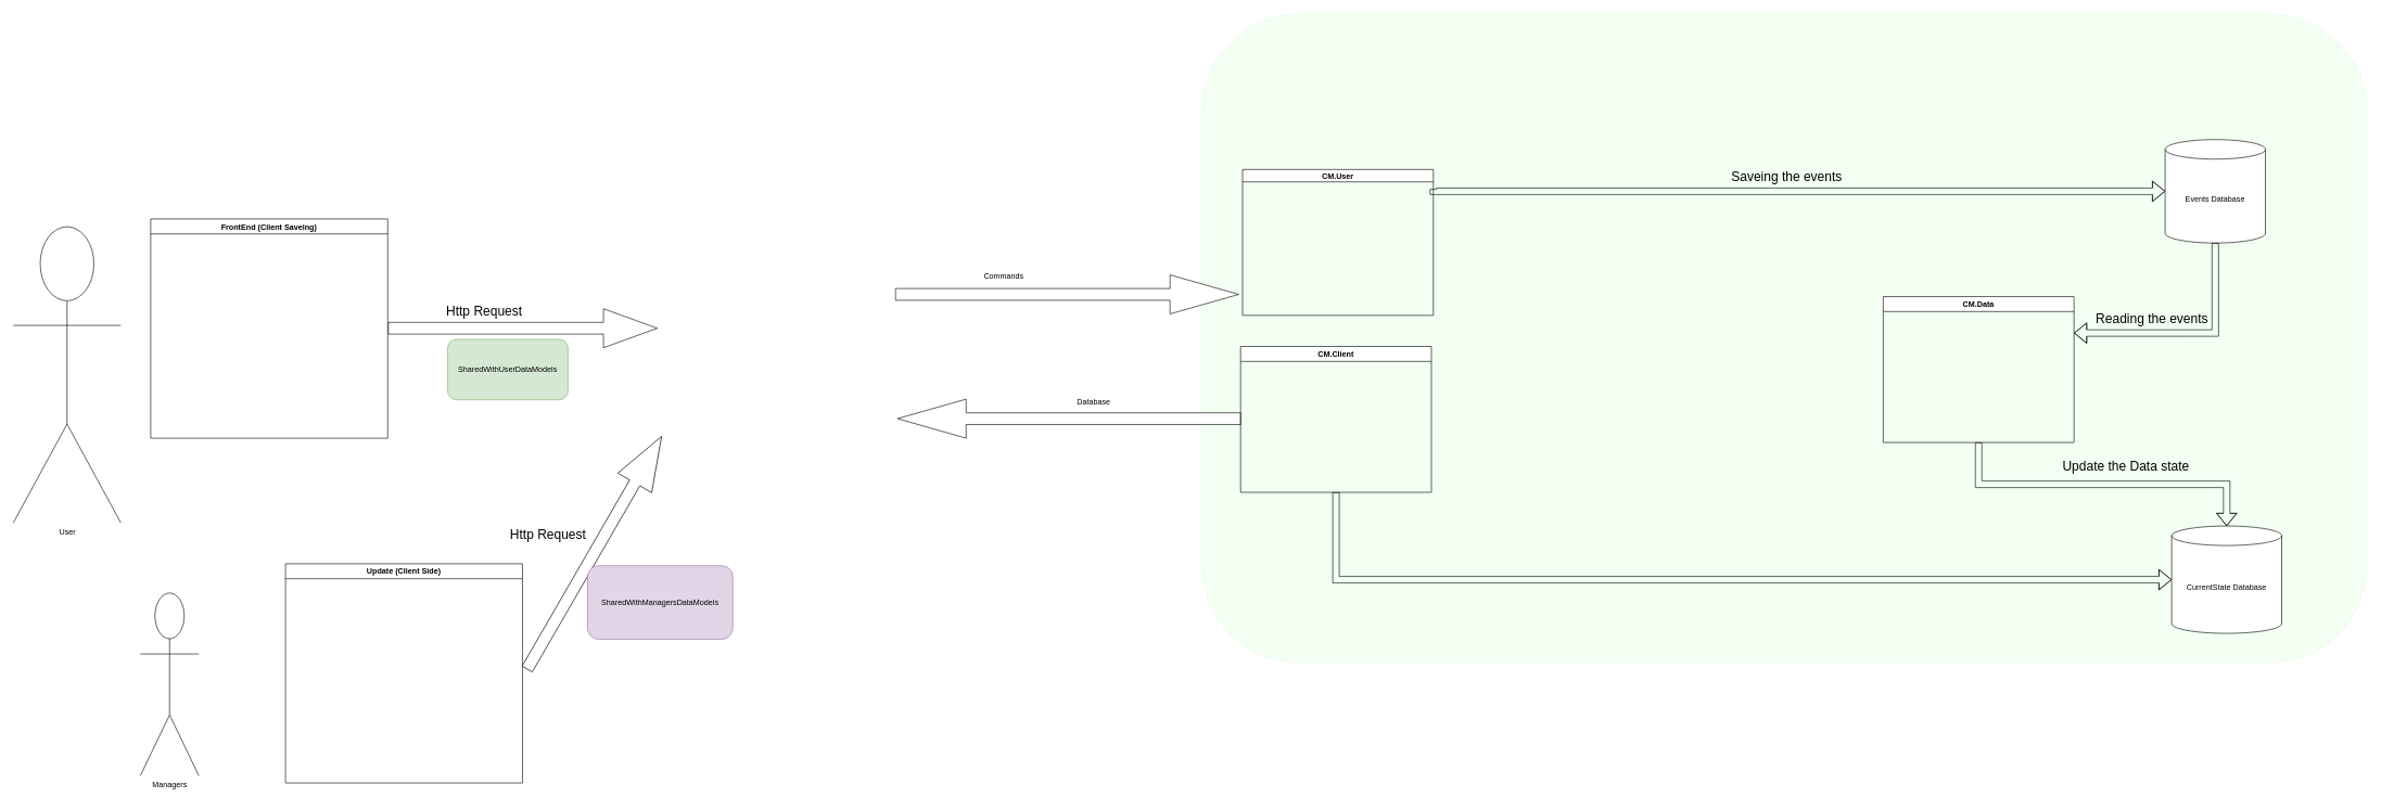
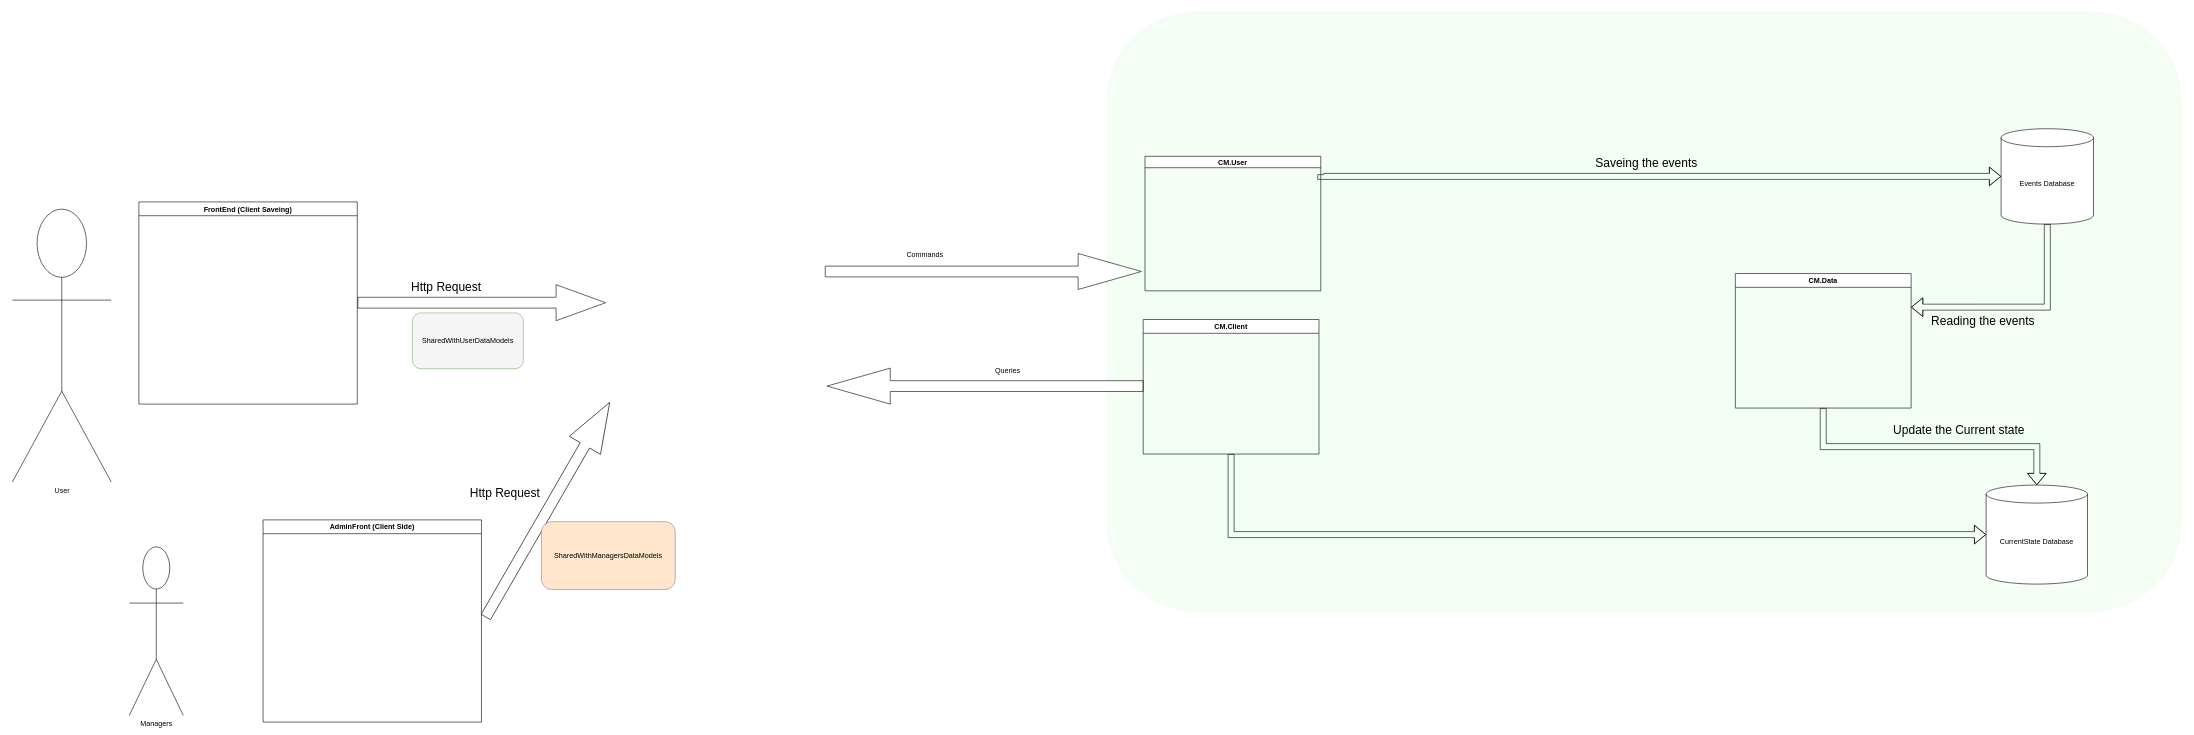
  <mxCell id="0" />
  <mxCell id="1" parent="0" />
  <mxCell id="2" value="" style="rounded=1;whiteSpace=wrap;html=1;fillColor=#09FF00;opacity=5;" vertex="1" parent="1"><mxGeometry x="1845" y="20" width="1790" height="998" as="geometry" /></mxCell>
  <mxCell id="3" value="User" style="shape=umlActor;verticalLabelPosition=bottom;verticalAlign=top;html=1;outlineConnect=0;" vertex="1" parent="1"><mxGeometry x="20" y="348" width="165" height="455" as="geometry" /></mxCell>
  <mxCell id="4" value="FrontEnd (Client Saveing)" style="swimlane;" vertex="1" parent="1"><mxGeometry x="231" y="336" width="364" height="337" as="geometry" /></mxCell>
- <mxCell id="5" value="Events Database" style="shape=cylinder3;whiteSpace=wrap;html=1;boundedLbl=1;backgroundOutline=1;size=15;" vertex="1" parent="1"><mxGeometry x="3325" y="214" width="154" height="159" as="geometry" /></mxCell>
- <mxCell id="6" value="CurrentState Database" style="shape=cylinder3;whiteSpace=wrap;html=1;boundedLbl=1;backgroundOutline=1;size=15;" vertex="1" parent="1"><mxGeometry x="3335" y="808" width="169" height="165" as="geometry" /></mxCell>
+ <mxCell id="5" value="Events Database" style="shape=cylinder3;whiteSpace=wrap;html=1;boundedLbl=1;backgroundOutline=1;size=15;" vertex="1" parent="1"><mxGeometry x="3335" y="214" width="154" height="159" as="geometry" /></mxCell>
+ <mxCell id="6" value="CurrentState Database" style="shape=cylinder3;whiteSpace=wrap;html=1;boundedLbl=1;backgroundOutline=1;size=15;" vertex="1" parent="1"><mxGeometry x="3310" y="808" width="169" height="165" as="geometry" /></mxCell>
  <mxCell id="7" value="" style="shape=singleArrow;whiteSpace=wrap;html=1;" vertex="1" parent="1"><mxGeometry x="596" y="474" width="413" height="60" as="geometry" /></mxCell>
  <mxCell id="8" value="&lt;font style=&quot;font-size: 20px&quot;&gt;Http Request&lt;/font&gt;" style="text;html=1;strokeColor=none;fillColor=none;align=center;verticalAlign=middle;whiteSpace=wrap;rounded=0;" vertex="1" parent="1"><mxGeometry x="669" y="462" width="149" height="30" as="geometry" /></mxCell>
- <mxCell id="9" value="SharedWithUserDataModels" style="rounded=1;whiteSpace=wrap;html=1;fillColor=#d5e8d4;strokeColor=#82b366;" vertex="1" parent="1"><mxGeometry x="687" y="521" width="185" height="93" as="geometry" /></mxCell>
- <mxCell id="10" value="Update (Client Side)" style="swimlane;" vertex="1" parent="1"><mxGeometry x="438" y="866" width="364" height="337" as="geometry" /></mxCell>
+ <mxCell id="9" value="SharedWithUserDataModels" style="rounded=1;whiteSpace=wrap;html=1;fillColor=#f5f5f5;strokeColor=#82b366;" vertex="1" parent="1"><mxGeometry x="687" y="521" width="185" height="93" as="geometry" /></mxCell>
+ <mxCell id="10" value="AdminFront (Client Side)" style="swimlane;" vertex="1" parent="1"><mxGeometry x="438" y="866" width="364" height="337" as="geometry" /></mxCell>
  <mxCell id="11" value="" style="shape=singleArrow;whiteSpace=wrap;html=1;direction=east;rotation=300;" vertex="1" parent="1"><mxGeometry x="706" y="819" width="413" height="60" as="geometry" /></mxCell>
  <mxCell id="12" value="&lt;font style=&quot;font-size: 20px&quot;&gt;Http Request&lt;/font&gt;" style="text;html=1;strokeColor=none;fillColor=none;align=center;verticalAlign=middle;whiteSpace=wrap;rounded=0;direction=east;rotation=0;" vertex="1" parent="1"><mxGeometry x="767" y="806" width="149" height="30" as="geometry" /></mxCell>
- <mxCell id="13" value="SharedWithManagersDataModels" style="rounded=1;whiteSpace=wrap;html=1;fillColor=#e1d5e7;strokeColor=#9673a6;direction=east;rotation=0;" vertex="1" parent="1"><mxGeometry x="902" y="869" width="223" height="113" as="geometry" /></mxCell>
+ <mxCell id="13" value="SharedWithManagersDataModels" style="rounded=1;whiteSpace=wrap;html=1;fillColor=#ffe6cc;strokeColor=#9673a6;direction=east;rotation=0;" vertex="1" parent="1"><mxGeometry x="902" y="869" width="223" height="113" as="geometry" /></mxCell>
  <mxCell id="14" value="Managers" style="shape=umlActor;verticalLabelPosition=bottom;verticalAlign=top;html=1;outlineConnect=0;" vertex="1" parent="1"><mxGeometry x="215" y="911" width="90" height="281" as="geometry" /></mxCell>
  <mxCell id="15" value="CM.User" style="swimlane;startSize=19;" vertex="1" parent="1"><mxGeometry x="1908" y="260" width="293" height="224.25" as="geometry" /></mxCell>
  <mxCell id="16" value="" style="shape=singleArrow;whiteSpace=wrap;html=1;" vertex="1" parent="1"><mxGeometry x="1375" y="422" width="527" height="60" as="geometry" /></mxCell>
  <mxCell id="17" value="Commands" style="text;html=1;strokeColor=none;fillColor=none;align=center;verticalAlign=middle;whiteSpace=wrap;rounded=0;" vertex="1" parent="1"><mxGeometry x="1502" y="407" width="79" height="35" as="geometry" /></mxCell>
  <mxCell id="18" value="" style="shape=singleArrow;whiteSpace=wrap;html=1;direction=west;" vertex="1" parent="1"><mxGeometry x="1378" y="613" width="527" height="60" as="geometry" /></mxCell>
- <mxCell id="19" value="Database" style="text;html=1;strokeColor=none;fillColor=none;align=center;verticalAlign=middle;whiteSpace=wrap;rounded=0;" vertex="1" parent="1"><mxGeometry x="1640" y="599" width="79" height="35" as="geometry" /></mxCell>
+ <mxCell id="19" value="Queries" style="text;html=1;strokeColor=none;fillColor=none;align=center;verticalAlign=middle;whiteSpace=wrap;rounded=0;" vertex="1" parent="1"><mxGeometry x="1640" y="599" width="79" height="35" as="geometry" /></mxCell>
  <mxCell id="20" value="CM.Client" style="swimlane;startSize=23;" vertex="1" parent="1"><mxGeometry x="1905" y="532" width="293" height="224.25" as="geometry" /></mxCell>
  <mxCell id="21" value="CM.Data" style="swimlane;" vertex="1" parent="1"><mxGeometry x="2892" y="455.38" width="293" height="224.25" as="geometry" /></mxCell>
  <mxCell id="22" value="" style="shape=flexArrow;endArrow=classic;html=1;rounded=0;edgeStyle=orthogonalEdgeStyle;entryX=0;entryY=0.5;entryDx=0;entryDy=0;entryPerimeter=0;" edge="1" parent="1" target="5"><mxGeometry width="50" height="50" relative="1" as="geometry"><mxPoint x="2201" y="290" as="sourcePoint" /><mxPoint x="3239" y="298" as="targetPoint" /><Array as="points"><mxPoint x="2201" y="294" /></Array></mxGeometry></mxCell>
  <mxCell id="23" value="&lt;font style=&quot;font-size: 20px&quot;&gt;Saveing the events&lt;/font&gt;" style="text;html=1;strokeColor=none;fillColor=none;align=center;verticalAlign=middle;whiteSpace=wrap;rounded=0;" vertex="1" parent="1"><mxGeometry x="2612" y="255" width="264" height="30" as="geometry" /></mxCell>
  <mxCell id="24" value="" style="shape=flexArrow;endArrow=classic;html=1;rounded=0;edgeStyle=orthogonalEdgeStyle;entryX=1;entryY=0.25;entryDx=0;entryDy=0;exitX=0.5;exitY=1;exitDx=0;exitDy=0;exitPerimeter=0;" edge="1" parent="1" source="5" target="21"><mxGeometry width="50" height="50" relative="1" as="geometry"><mxPoint x="3282" y="431" as="sourcePoint" /><mxPoint x="3332" y="381" as="targetPoint" /></mxGeometry></mxCell>
- <mxCell id="25" value="&lt;font style=&quot;font-size: 20px&quot;&gt;Reading the events&lt;/font&gt;" style="text;html=1;strokeColor=none;fillColor=none;align=center;verticalAlign=middle;whiteSpace=wrap;rounded=0;" vertex="1" parent="1"><mxGeometry x="3213" y="473.5" width="184" height="30" as="geometry" /></mxCell>
+ <mxCell id="25" value="&lt;font style=&quot;font-size: 20px&quot;&gt;Reading the events&lt;/font&gt;" style="text;html=1;strokeColor=none;fillColor=none;align=center;verticalAlign=middle;whiteSpace=wrap;rounded=0;" vertex="1" parent="1"><mxGeometry x="3213" y="518.5" width="184" height="30" as="geometry" /></mxCell>
  <mxCell id="26" value="" style="shape=flexArrow;endArrow=classic;html=1;rounded=0;edgeStyle=orthogonalEdgeStyle;entryX=0.5;entryY=0;entryDx=0;entryDy=0;entryPerimeter=0;exitX=0.5;exitY=1;exitDx=0;exitDy=0;" edge="1" parent="1" source="21" target="6"><mxGeometry width="50" height="50" relative="1" as="geometry"><mxPoint x="3009" y="845" as="sourcePoint" /><mxPoint x="3059" y="795" as="targetPoint" /></mxGeometry></mxCell>
- <mxCell id="27" value="&lt;span style=&quot;font-size: 20px&quot;&gt;Update the Data state&lt;/span&gt;" style="text;html=1;strokeColor=none;fillColor=none;align=center;verticalAlign=middle;whiteSpace=wrap;rounded=0;" vertex="1" parent="1"><mxGeometry x="3133" y="700" width="264" height="30" as="geometry" /></mxCell>
+ <mxCell id="27" value="&lt;span style=&quot;font-size: 20px&quot;&gt;Update the Current state&lt;/span&gt;" style="text;html=1;strokeColor=none;fillColor=none;align=center;verticalAlign=middle;whiteSpace=wrap;rounded=0;" vertex="1" parent="1"><mxGeometry x="3133" y="700" width="264" height="30" as="geometry" /></mxCell>
  <mxCell id="28" value="" style="shape=flexArrow;endArrow=classic;html=1;rounded=0;edgeStyle=orthogonalEdgeStyle;entryX=0;entryY=0.5;entryDx=0;entryDy=0;entryPerimeter=0;exitX=0.5;exitY=1;exitDx=0;exitDy=0;" edge="1" parent="1" source="20" target="6"><mxGeometry width="50" height="50" relative="1" as="geometry"><mxPoint x="2411" y="842" as="sourcePoint" /><mxPoint x="2461" y="792" as="targetPoint" /></mxGeometry></mxCell>
